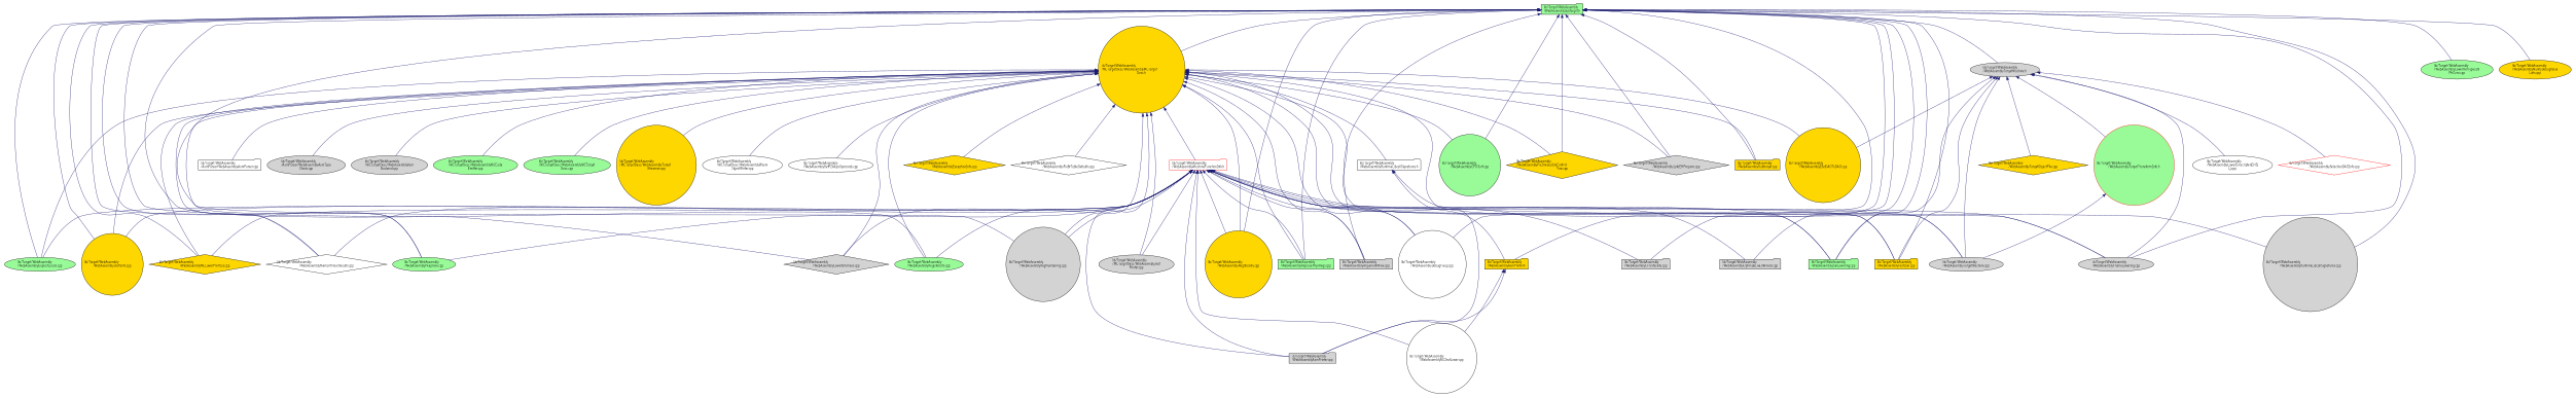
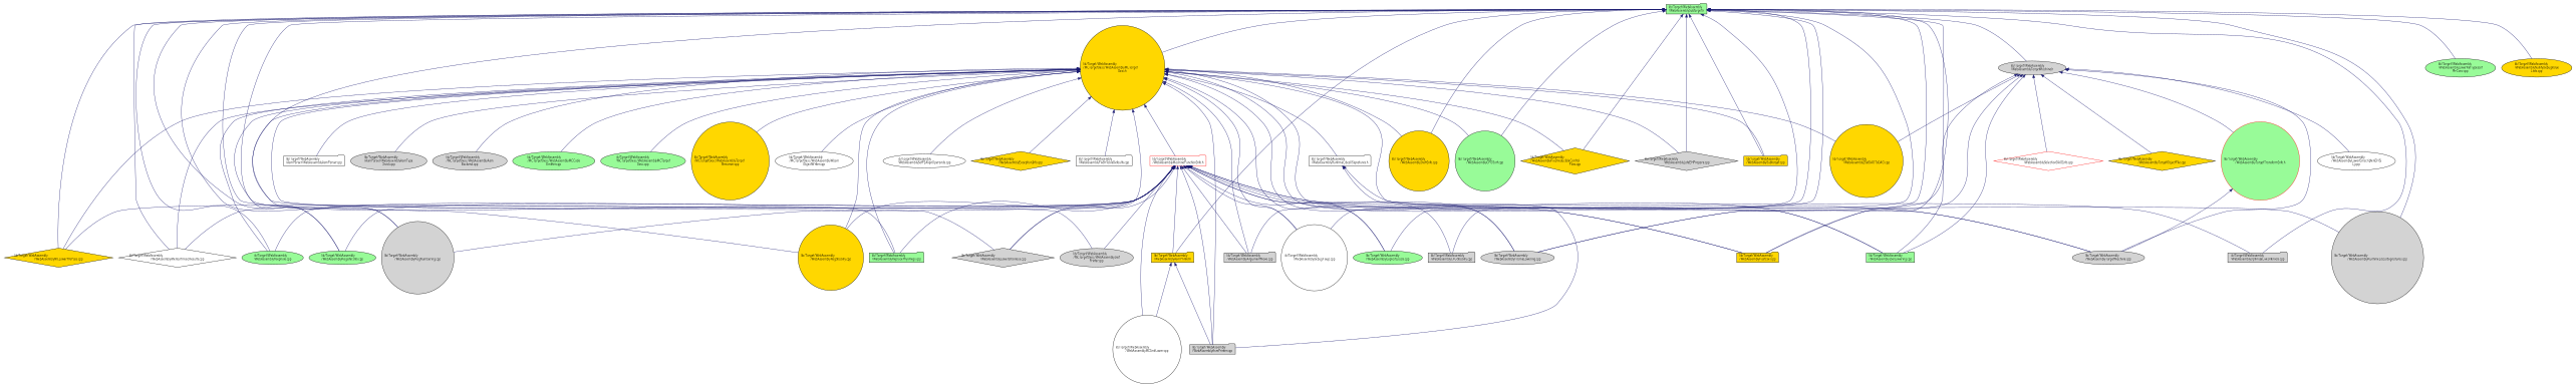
  digraph {
    fontname="Comic Neue"
    node [color=black fillcolor=lightgrey fontname="Comic Neue" fontsize=10 shape=ellipse style=filled]
    edge [color=midnightblue dir=back fontname="Comic Neue" fontsize=10 labelfontname=Helvetica labelfontsize=10 style=solid]
    n1 [fillcolor=palegreen fontcolor=black height=0.2 label="lib/Target/WebAssembly\l/WebAssemblySubtarget.h" shape=folder width=0.4]
    n2 [fillcolor=gold height=0.2 label="lib/Target/WebAssembly\l/MCTargetDesc/WebAssemblyMCTarget\lDesc.h" shape=circle width=0.4]
    n3 [height=0.2 label="lib/Target/WebAssembly\l/WebAssemblyArgumentMove.cpp" shape=folder width=0.4]
    n4 [fillcolor=gold height=0.2 label="lib/Target/WebAssembly\l/WebAssemblyAsmPrinter.h" shape=folder width=0.4]
    n5 [height=0.2 label="lib/Target/WebAssembly\l/WebAssemblyCFGStackify.cpp" shape=folder width=0.4]
    n6 [fillcolor=white height=0.2 label="lib/Target/WebAssembly\l/WebAssemblyDebugFixup.cpp" shape=circle width=0.4]
    n7 [fillcolor=palegreen height=0.2 label="lib/Target/WebAssembly\l/WebAssemblyExplicitLocals.cpp" width=0.4]
    n8 [fillcolor=gold height=0.2 label="lib/Target/WebAssembly\l/WebAssemblyFastISel.cpp" shape=folder width=0.4]
    n9 [height=0.2 label="lib/Target/WebAssembly\l/WebAssemblyFrameLowering.cpp" width=0.4]
    n10 [fillcolor=gold height=0.2 label="lib/Target/WebAssembly\l/WebAssemblyInstrInfo.cpp" shape=circle width=0.4]
    n11 [fillcolor=palegreen height=0.2 label="lib/Target/WebAssembly\l/WebAssemblyISelLowering.cpp" shape=folder width=0.4]
    n12 [height=0.2 label="lib/Target/WebAssembly\l/WebAssemblyLowerBrUnless.cpp" shape=diamond width=0.4]
    n13 [fillcolor=gold height=0.2 label="lib/Target/WebAssembly\l/WebAssemblyMCLowerPrePass.cpp" shape=diamond width=0.4]
    n14 [fillcolor=white height=0.2 label="lib/Target/WebAssembly\l/WebAssemblyMemIntrinsicResults.cpp" shape=diamond width=0.4]
    n15 [height=0.2 label="lib/Target/WebAssembly\l/WebAssemblyOptimizeLiveIntervals.cpp" shape=folder width=0.4]
    n16 [fillcolor=palegreen height=0.2 label="lib/Target/WebAssembly\l/WebAssemblyPeephole.cpp" width=0.4]
    n17 [fillcolor=palegreen height=0.2 label="lib/Target/WebAssembly\l/WebAssemblyRegisterInfo.cpp" width=0.4]
    n18 [height=0.2 label="lib/Target/WebAssembly\l/WebAssemblyRegNumbering.cpp" shape=circle width=0.4]
    n19 [fillcolor=gold height=0.2 label="lib/Target/WebAssembly\l/WebAssemblyRegStackify.cpp" shape=circle width=0.4]
    n20 [fillcolor=palegreen height=0.2 label="lib/Target/WebAssembly\l/WebAssemblyReplacePhysRegs.cpp" shape=folder width=0.4]
    n21 [height=0.2 label="lib/Target/WebAssembly\l/WebAssemblyRuntimeLibcallSignatures.cpp" shape=circle width=0.4]
    n22 [fillcolor=palegreen height=0.2 label="lib/Target/WebAssembly\l/WebAssemblyCFGSort.cpp" shape=circle width=0.4]
    n23 [fillcolor=gold height=0.2 label="lib/Target/WebAssembly\l/WebAssemblyFixIrreducibleControl\lFlow.cpp" shape=diamond width=0.4]
    n24 [height=0.2 label="lib/Target/WebAssembly\l/WebAssemblyLateEHPrepare.cpp" shape=diamond width=0.4]
    n25 [fillcolor=gold height=0.2 label="lib/Target/WebAssembly\l/WebAssemblySubtarget.cpp" shape=folder width=0.4]
    n26 [height=0.2 label="lib/Target/WebAssembly\l/WebAssemblyTargetMachine.h" width=0.4]
    n27 [fillcolor=palegreen height=0.2 label="lib/Target/WebAssembly\l/WebAssemblyLowerRefTypesInt\lPtrConv.cpp" width=0.4]
    n28 [fillcolor=gold height=0.2 label="lib/Target/WebAssembly\l/WebAssemblyNullifyDebugValue\lLists.cpp" width=0.4]
    n29 [fillcolor=white height=0.2 label="lib/Target/WebAssembly\l/AsmParser/WebAssemblyAsmParser.cpp" shape=folder width=0.4]
    n30 [height=0.2 label="lib/Target/WebAssembly\l/AsmParser/WebAssemblyAsmType\lCheck.cpp" width=0.4]
    n31 [height=0.2 label="lib/Target/WebAssembly\l/MCTargetDesc/WebAssemblyAsm\lBackend.cpp" width=0.4]
    n32 [height=0.2 label="lib/Target/WebAssembly\l/MCTargetDesc/WebAssemblyInst\lPrinter.cpp" width=0.4]
    n33 [fillcolor=palegreen height=0.2 label="lib/Target/WebAssembly\l/MCTargetDesc/WebAssemblyMCCode\lEmitter.cpp" width=0.4]
    n34 [fillcolor=palegreen height=0.2 label="lib/Target/WebAssembly\l/MCTargetDesc/WebAssemblyMCTarget\lDesc.cpp" width=0.4]
    n35 [fillcolor=gold height=0.2 label="lib/Target/WebAssembly\l/MCTargetDesc/WebAssemblyTarget\lStreamer.cpp" shape=circle width=0.4]
    n36 [fillcolor=white height=0.2 label="lib/Target/WebAssembly\l/MCTargetDesc/WebAssemblyWasm\lObjectWriter.cpp" width=0.4]
    n37 [color=red fillcolor=white height=0.2 label="lib/Target/WebAssembly\l/WebAssemblyMachineFunctionInfo.h" shape=folder width=0.4]
    n38 [height=0.2 label="lib/Target/WebAssembly\l/WebAssemblyAsmPrinter.cpp" shape=folder width=0.4]
    n39 [fillcolor=white height=0.2 label="lib/Target/WebAssembly\l/WebAssemblySetP2AlignOperands.cpp" width=0.4]
    n40 [height=0.2 label="lib/Target/WebAssembly\l/WebAssemblyTargetMachine.cpp" width=0.4]
    n41 [fillcolor=white height=0.2 label="lib/Target/WebAssembly\l/WebAssemblyRuntimeLibcallSignatures.h" shape=folder width=0.4]
    n42 [fillcolor=gold height=0.2 label="lib/Target/WebAssembly\l/WebAssemblyExceptionInfo.cpp" shape=diamond width=0.4]
-   n43 [fillcolor=white height=0.2 label="lib/Target/WebAssembly\l/WebAssemblyFixBrTableDefaults.cpp" shape=diamond width=0.4]
+   n43 [fillcolor=white height=0.2 label="lib/Target/WebAssembly\l/WebAssemblyFixBrTableDefaults.cpp" shape=folder width=0.4]
    n44 [fillcolor=gold height=0.2 label="lib/Target/WebAssembly\l/WebAssemblyISelDAGToDAG.cpp" shape=circle width=0.4]
    n45 [fillcolor=white height=0.2 label="lib/Target/WebAssembly\l/WebAssemblyMCInstLower.cpp" shape=circle width=0.4]
    n46 [fillcolor=white height=0.2 label="lib/Target/WebAssembly\l/WebAssemblyLowerEmscriptenEHSj\lLj.cpp" width=0.4]
    n47 [color=red fillcolor=white height=0.2 label="lib/Target/WebAssembly\l/WebAssemblySelectionDAGInfo.cpp" shape=diamond width=0.4]
    n48 [color=red fillcolor=palegreen height=0.2 label="lib/Target/WebAssembly\l/WebAssemblyTargetTransformInfo.h" shape=circle width=0.4]
    n49 [fillcolor=gold height=0.2 label="lib/Target/WebAssembly\l/WebAssemblyTargetObjectFile.cpp" shape=diamond width=0.4]
    n1 -> n2
    n1 -> n3
    n1 -> n4
    n1 -> n5
    n1 -> n6
    n1 -> n7
    n1 -> n8
    n1 -> n9
    n1 -> n10
    n1 -> n11
    n1 -> n12
    n1 -> n13
    n1 -> n14
    n1 -> n15
    n1 -> n16
    n1 -> n17
    n1 -> n18
    n1 -> n19
    n1 -> n20
    n1 -> n21
    n1 -> n22
    n1 -> n23
    n1 -> n24
    n1 -> n25
    n1 -> n26
    n1 -> n27
    n1 -> n28
    n2 -> n3
    n2 -> n6
    n2 -> n7
    n2 -> n8
    n2 -> n9
    n2 -> n10
    n2 -> n11
    n2 -> n12
    n2 -> n13
    n2 -> n14
    n2 -> n16
    n2 -> n17
    n2 -> n18
    n2 -> n19
    n2 -> n20
    n2 -> n22
    n2 -> n23
    n2 -> n24
    n2 -> n25
    n2 -> n29
    n2 -> n30
    n2 -> n31
    n2 -> n32
    n2 -> n33
    n2 -> n34
    n2 -> n35
    n2 -> n36
    n2 -> n37
    n2 -> n38
    n2 -> n39
    n2 -> n40
    n2 -> n41
    n2 -> n42
    n2 -> n43
    n2 -> n44
    n4 -> n38
    n4 -> n45
    n26 -> n8
    n26 -> n9
    n26 -> n11
    n26 -> n40
    n26 -> n44
    n26 -> n46
    n26 -> n47
    n26 -> n48
    n26 -> n49
    n37 -> n3
    n37 -> n4
    n37 -> n5
    n37 -> n6
    n37 -> n7
    n37 -> n8
    n37 -> n9
-   n37 -> n10
    n37 -> n11
    n37 -> n12
    n37 -> n13
    n37 -> n14
    n37 -> n15
    n37 -> n16
    n37 -> n17
    n37 -> n18
    n37 -> n19
    n37 -> n20
    n37 -> n32
    n37 -> n38
    n37 -> n40
    n37 -> n45
    n41 -> n21
    n41 -> n38
    n48 -> n40
  }
